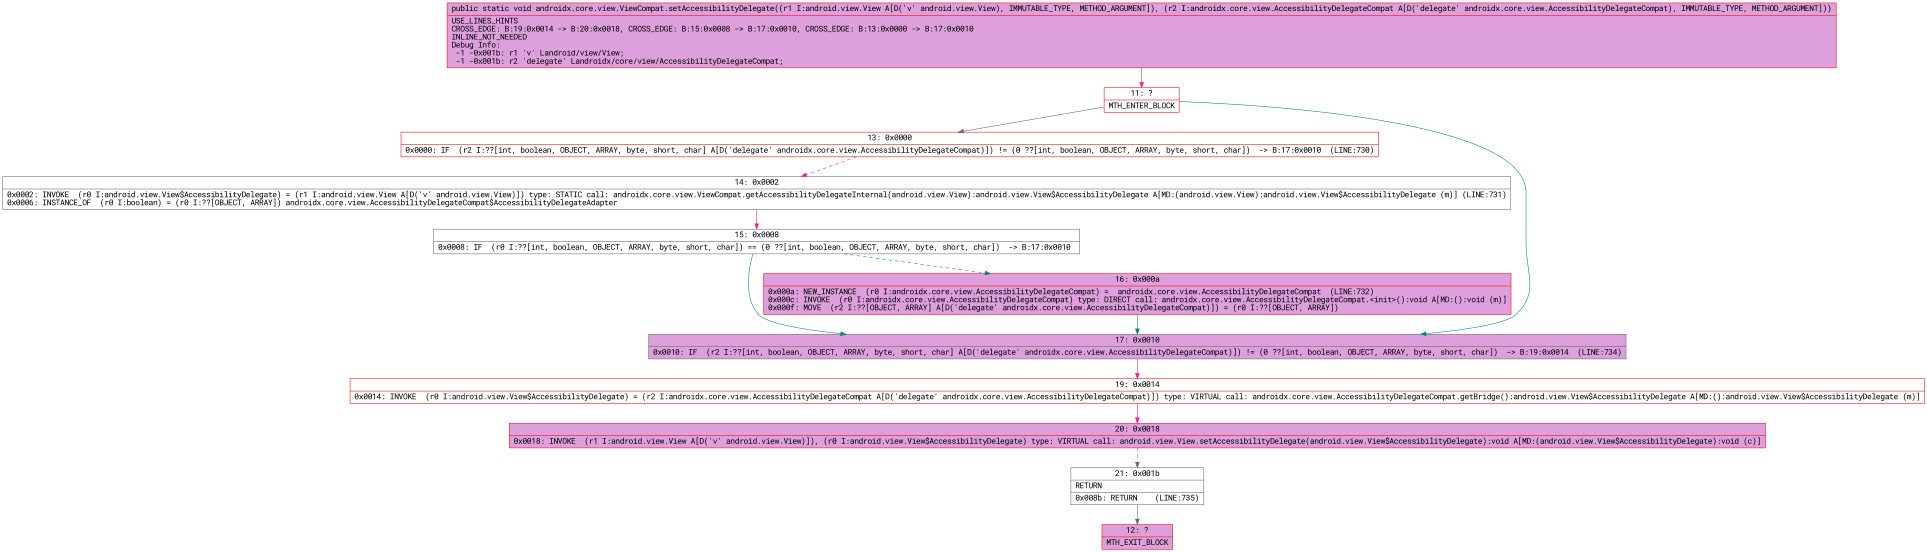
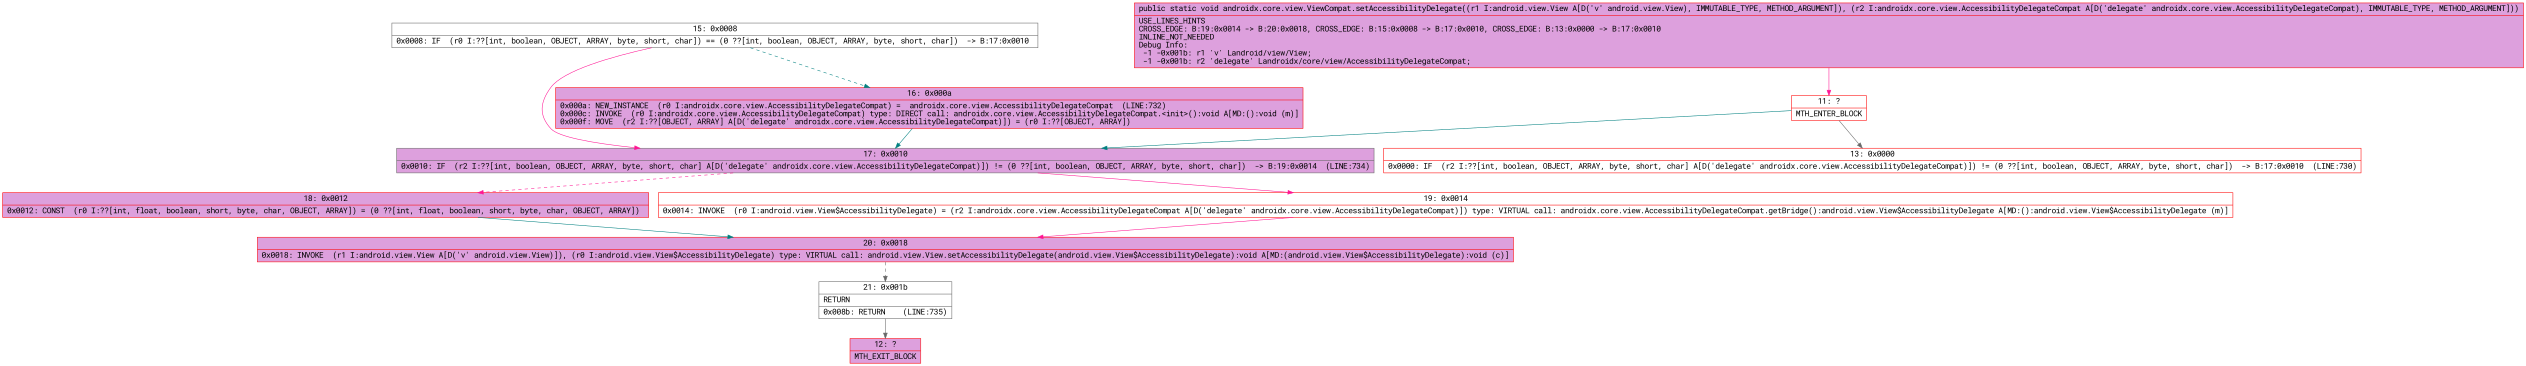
  digraph {
    fontname="Roboto Mono"
    node [color=red fillcolor=white fontname="Roboto Mono" shape=record style=filled]
    edge [color=deeppink fontname="Roboto Mono"]
    n1 [label="{11\:\ ?|MTH_ENTER_BLOCK\l}"]
    n2 [label="{13\:\ 0x0000|0x0000: IF  (r2 I:??[int, boolean, OBJECT, ARRAY, byte, short, char] A[D('delegate' androidx.core.view.AccessibilityDelegateCompat)]) != (0 ??[int, boolean, OBJECT, ARRAY, byte, short, char])  \-\> B:17:0x0010  (LINE:730)\l}"]
    n3 [color=gray40 fillcolor=plum label="{17\:\ 0x0010|0x0010: IF  (r2 I:??[int, boolean, OBJECT, ARRAY, byte, short, char] A[D('delegate' androidx.core.view.AccessibilityDelegateCompat)]) != (0 ??[int, boolean, OBJECT, ARRAY, byte, short, char])  \-\> B:19:0x0014  (LINE:734)\l}"]
-   n4 [color=gray40 label="{14\:\ 0x0002|0x0002: INVOKE  (r0 I:android.view.View$AccessibilityDelegate) = (r1 I:android.view.View A[D('v' android.view.View)]) type: STATIC call: androidx.core.view.ViewCompat.getAccessibilityDelegateInternal(android.view.View):android.view.View$AccessibilityDelegate A[MD:(android.view.View):android.view.View$AccessibilityDelegate (m)] (LINE:731)\l0x0006: INSTANCE_OF  (r0 I:boolean) = (r0 I:??[OBJECT, ARRAY]) androidx.core.view.AccessibilityDelegateCompat$AccessibilityDelegateAdapter \l}"]
    n5 [color=gray40 label="{15\:\ 0x0008|0x0008: IF  (r0 I:??[int, boolean, OBJECT, ARRAY, byte, short, char]) == (0 ??[int, boolean, OBJECT, ARRAY, byte, short, char])  \-\> B:17:0x0010 \l}"]
+   n6 [fillcolor=plum label="{18\:\ 0x0012|0x0012: CONST  (r0 I:??[int, float, boolean, short, byte, char, OBJECT, ARRAY]) = (0 ??[int, float, boolean, short, byte, char, OBJECT, ARRAY]) \l}"]
    n7 [label="{19\:\ 0x0014|0x0014: INVOKE  (r0 I:android.view.View$AccessibilityDelegate) = (r2 I:androidx.core.view.AccessibilityDelegateCompat A[D('delegate' androidx.core.view.AccessibilityDelegateCompat)]) type: VIRTUAL call: androidx.core.view.AccessibilityDelegateCompat.getBridge():android.view.View$AccessibilityDelegate A[MD:():android.view.View$AccessibilityDelegate (m)]\l}"]
    n8 [fillcolor=plum label="{16\:\ 0x000a|0x000a: NEW_INSTANCE  (r0 I:androidx.core.view.AccessibilityDelegateCompat) =  androidx.core.view.AccessibilityDelegateCompat  (LINE:732)\l0x000c: INVOKE  (r0 I:androidx.core.view.AccessibilityDelegateCompat) type: DIRECT call: androidx.core.view.AccessibilityDelegateCompat.\<init\>():void A[MD:():void (m)]\l0x000f: MOVE  (r2 I:??[OBJECT, ARRAY] A[D('delegate' androidx.core.view.AccessibilityDelegateCompat)]) = (r0 I:??[OBJECT, ARRAY]) \l}"]
    n9 [fillcolor=plum label="{20\:\ 0x0018|0x0018: INVOKE  (r1 I:android.view.View A[D('v' android.view.View)]), (r0 I:android.view.View$AccessibilityDelegate) type: VIRTUAL call: android.view.View.setAccessibilityDelegate(android.view.View$AccessibilityDelegate):void A[MD:(android.view.View$AccessibilityDelegate):void (c)]\l}"]
    n10 [color=gray40 label="{21\:\ 0x001b|RETURN\l|0x008b: RETURN    (LINE:735)\l}"]
    n11 [fillcolor=plum label="{12\:\ ?|MTH_EXIT_BLOCK\l}"]
    n12 [fillcolor=plum label="{public static void androidx.core.view.ViewCompat.setAccessibilityDelegate((r1 I:android.view.View A[D('v' android.view.View), IMMUTABLE_TYPE, METHOD_ARGUMENT]), (r2 I:androidx.core.view.AccessibilityDelegateCompat A[D('delegate' androidx.core.view.AccessibilityDelegateCompat), IMMUTABLE_TYPE, METHOD_ARGUMENT]))  | USE_LINES_HINTS\lCROSS_EDGE: B:19:0x0014 \-\> B:20:0x0018, CROSS_EDGE: B:15:0x0008 \-\> B:17:0x0010, CROSS_EDGE: B:13:0x0000 \-\> B:17:0x0010\lINLINE_NOT_NEEDED\lDebug Info:\l  \-1 \-0x001b: r1 'v' Landroid\/view\/View;\l  \-1 \-0x001b: r2 'delegate' Landroidx\/core\/view\/AccessibilityDelegateCompat;\l}"]
    n1 -> n2 [color=gray40]
    n1 -> n3 [color=teal]
-   n2 -> n4 [style=dashed]
+   n3 -> n6 [style=dashed]
    n3 -> n7
-   n4 -> n5
-   n5 -> n3 [color=teal]
+   n5 -> n3
    n5 -> n8 [color=teal style=dashed]
+   n6 -> n9 [color=teal]
    n7 -> n9
    n8 -> n3 [color=teal]
    n9 -> n10 [color=gray40 style=dashed]
    n10 -> n11 [color=gray40]
    n12 -> n1
  }
